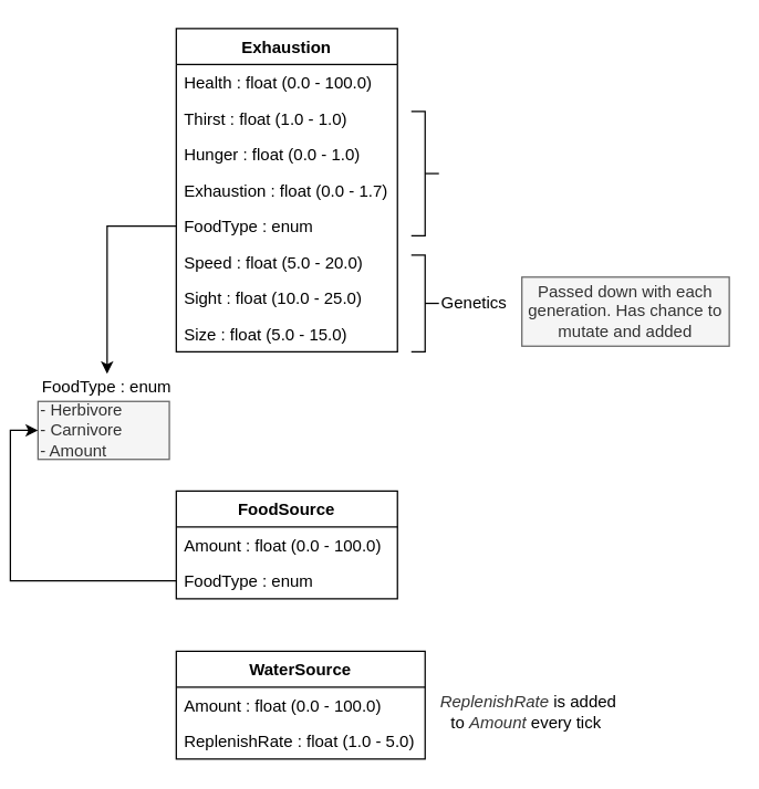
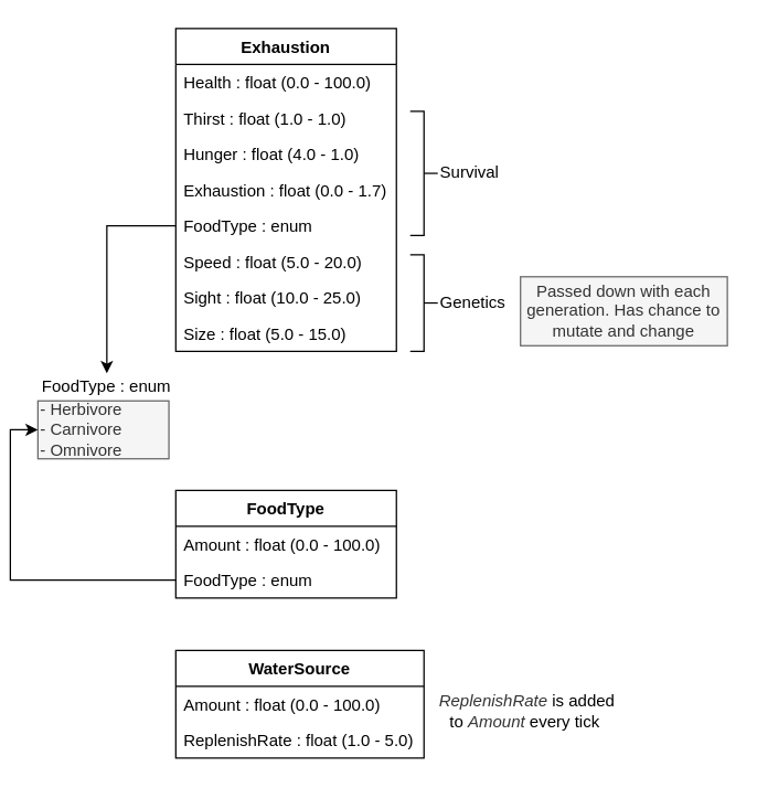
  <mxCell id="0" />
  <mxCell id="1" parent="0" />
  <mxCell id="2" value="Exhaustion" style="swimlane;fontStyle=1;childLayout=stackLayout;horizontal=1;startSize=26;horizontalStack=0;resizeParent=1;resizeParentMax=0;resizeLast=0;collapsible=1;marginBottom=0;align=center;" parent="1" vertex="1"><mxGeometry x="120" y="20" width="160" height="234" as="geometry" /></mxCell>
  <mxCell id="3" value="Health : float (0.0 - 100.0)" style="text;strokeColor=none;fillColor=none;align=left;verticalAlign=top;spacingLeft=4;spacingRight=4;overflow=hidden;rotatable=0;points=[[0,0.5],[1,0.5]];portConstraint=eastwest;" parent="2" vertex="1"><mxGeometry y="26" width="160" height="26" as="geometry" /></mxCell>
  <mxCell id="4" value="Thirst : float (1.0 - 1.0)" style="text;strokeColor=none;fillColor=none;align=left;verticalAlign=top;spacingLeft=4;spacingRight=4;overflow=hidden;rotatable=0;points=[[0,0.5],[1,0.5]];portConstraint=eastwest;" parent="2" vertex="1"><mxGeometry y="52" width="160" height="26" as="geometry" /></mxCell>
- <mxCell id="5" value="Hunger : float (0.0 - 1.0)" style="text;strokeColor=none;fillColor=none;align=left;verticalAlign=top;spacingLeft=4;spacingRight=4;overflow=hidden;rotatable=0;points=[[0,0.5],[1,0.5]];portConstraint=eastwest;" parent="2" vertex="1"><mxGeometry y="78" width="160" height="26" as="geometry" /></mxCell>
+ <mxCell id="5" value="Hunger : float (4.0 - 1.0)" style="text;strokeColor=none;fillColor=none;align=left;verticalAlign=top;spacingLeft=4;spacingRight=4;overflow=hidden;rotatable=0;points=[[0,0.5],[1,0.5]];portConstraint=eastwest;" parent="2" vertex="1"><mxGeometry y="78" width="160" height="26" as="geometry" /></mxCell>
  <mxCell id="6" value="Exhaustion : float (0.0 - 1.7)" style="text;strokeColor=none;fillColor=none;align=left;verticalAlign=top;spacingLeft=4;spacingRight=4;overflow=hidden;rotatable=0;points=[[0,0.5],[1,0.5]];portConstraint=eastwest;" parent="2" vertex="1"><mxGeometry y="104" width="160" height="26" as="geometry" /></mxCell>
  <mxCell id="7" value="FoodType : enum" style="text;strokeColor=none;fillColor=none;align=left;verticalAlign=top;spacingLeft=4;spacingRight=4;overflow=hidden;rotatable=0;points=[[0,0.5],[1,0.5]];portConstraint=eastwest;" parent="2" vertex="1"><mxGeometry y="130" width="160" height="26" as="geometry" /></mxCell>
  <mxCell id="8" value="Speed : float (5.0 - 20.0)" style="text;strokeColor=none;fillColor=none;align=left;verticalAlign=top;spacingLeft=4;spacingRight=4;overflow=hidden;rotatable=0;points=[[0,0.5],[1,0.5]];portConstraint=eastwest;" parent="2" vertex="1"><mxGeometry y="156" width="160" height="26" as="geometry" /></mxCell>
  <mxCell id="9" value="Sight : float (10.0 - 25.0)" style="text;strokeColor=none;fillColor=none;align=left;verticalAlign=top;spacingLeft=4;spacingRight=4;overflow=hidden;rotatable=0;points=[[0,0.5],[1,0.5]];portConstraint=eastwest;" parent="2" vertex="1"><mxGeometry y="182" width="160" height="26" as="geometry" /></mxCell>
  <mxCell id="10" value="Size : float (5.0 - 15.0)" style="text;strokeColor=none;fillColor=none;align=left;verticalAlign=top;spacingLeft=4;spacingRight=4;overflow=hidden;rotatable=0;points=[[0,0.5],[1,0.5]];portConstraint=eastwest;" parent="2" vertex="1"><mxGeometry y="208" width="160" height="26" as="geometry" /></mxCell>
- <mxCell id="11" value="FoodSource" style="swimlane;fontStyle=1;childLayout=stackLayout;horizontal=1;startSize=26;horizontalStack=0;resizeParent=1;resizeParentMax=0;resizeLast=0;collapsible=1;marginBottom=0;align=center;html=0;" parent="1" vertex="1"><mxGeometry x="120" y="355" width="160" height="78" as="geometry" /></mxCell>
+ <mxCell id="11" value="FoodType" style="swimlane;fontStyle=1;childLayout=stackLayout;horizontal=1;startSize=26;horizontalStack=0;resizeParent=1;resizeParentMax=0;resizeLast=0;collapsible=1;marginBottom=0;align=center;html=0;" parent="1" vertex="1"><mxGeometry x="120" y="355" width="160" height="78" as="geometry" /></mxCell>
  <mxCell id="12" value="Amount : float (0.0 - 100.0)" style="text;strokeColor=none;fillColor=none;align=left;verticalAlign=top;spacingLeft=4;spacingRight=4;overflow=hidden;rotatable=0;points=[[0,0.5],[1,0.5]];portConstraint=eastwest;" parent="11" vertex="1"><mxGeometry y="26" width="160" height="26" as="geometry" /></mxCell>
  <mxCell id="13" value="FoodType : enum" style="text;strokeColor=none;fillColor=none;align=left;verticalAlign=top;spacingLeft=4;spacingRight=4;overflow=hidden;rotatable=0;points=[[0,0.5],[1,0.5]];portConstraint=eastwest;" parent="11" vertex="1"><mxGeometry y="52" width="160" height="26" as="geometry" /></mxCell>
- <mxCell id="14" value="&lt;span&gt;- Herbivore&lt;/span&gt;&lt;br&gt;&lt;span&gt;- Carnivore&lt;/span&gt;&lt;br&gt;&lt;span&gt;- Amount&lt;/span&gt;" style="text;html=1;align=left;verticalAlign=middle;whiteSpace=wrap;rounded=0;shadow=0;glass=0;fillColor=#f5f5f5;strokeColor=#666666;fontColor=#333333;" parent="1" vertex="1"><mxGeometry x="20" y="290" width="95" height="42" as="geometry" /></mxCell>
+ <mxCell id="14" value="&lt;span&gt;- Herbivore&lt;/span&gt;&lt;br&gt;&lt;span&gt;- Carnivore&lt;/span&gt;&lt;br&gt;&lt;span&gt;- Omnivore&lt;/span&gt;" style="text;html=1;align=left;verticalAlign=middle;whiteSpace=wrap;rounded=0;shadow=0;glass=0;fillColor=#f5f5f5;strokeColor=#666666;fontColor=#333333;" parent="1" vertex="1"><mxGeometry x="20" y="290" width="95" height="42" as="geometry" /></mxCell>
  <mxCell id="15" value="WaterSource" style="swimlane;fontStyle=1;childLayout=stackLayout;horizontal=1;startSize=26;horizontalStack=0;resizeParent=1;resizeParentMax=0;resizeLast=0;collapsible=1;marginBottom=0;align=center;html=0;" parent="1" vertex="1"><mxGeometry x="120" y="471" width="180" height="78" as="geometry" /></mxCell>
  <mxCell id="16" value="Amount : float (0.0 - 100.0)" style="text;strokeColor=none;fillColor=none;align=left;verticalAlign=top;spacingLeft=4;spacingRight=4;overflow=hidden;rotatable=0;points=[[0,0.5],[1,0.5]];portConstraint=eastwest;" parent="15" vertex="1"><mxGeometry y="26" width="180" height="26" as="geometry" /></mxCell>
  <mxCell id="17" value="ReplenishRate : float (1.0 - 5.0)" style="text;strokeColor=none;fillColor=none;align=left;verticalAlign=top;spacingLeft=4;spacingRight=4;overflow=hidden;rotatable=0;points=[[0,0.5],[1,0.5]];portConstraint=eastwest;" parent="15" vertex="1"><mxGeometry y="52" width="180" height="26" as="geometry" /></mxCell>
  <mxCell id="18" value="FoodType : enum" style="text;html=1;strokeColor=none;fillColor=none;align=center;verticalAlign=middle;whiteSpace=wrap;rounded=0;" parent="1" vertex="1"><mxGeometry x="20" y="270" width="100" height="20" as="geometry" /></mxCell>
  <mxCell id="19" value="" style="html=1;shape=mxgraph.flowchart.annotation_2;align=left;labelPosition=right;direction=west;" parent="1" vertex="1"><mxGeometry x="290" y="80" width="20" height="90" as="geometry" /></mxCell>
+ <mxCell id="20" value="Survival" style="text;html=1;align=left;verticalAlign=middle;resizable=0;points=[];autosize=1;strokeColor=none;" parent="1" vertex="1"><mxGeometry x="310" y="115" width="60" height="20" as="geometry" /></mxCell>
  <mxCell id="21" value="" style="html=1;shape=mxgraph.flowchart.annotation_2;align=left;labelPosition=right;direction=west;" parent="1" vertex="1"><mxGeometry x="290" y="184" width="20" height="70" as="geometry" /></mxCell>
  <mxCell id="22" value="Genetics" style="text;html=1;align=left;verticalAlign=middle;resizable=0;points=[];autosize=1;strokeColor=none;" parent="1" vertex="1"><mxGeometry x="310" y="209" width="60" height="20" as="geometry" /></mxCell>
  <mxCell id="23" style="edgeStyle=orthogonalEdgeStyle;orthogonalLoop=1;jettySize=auto;html=1;rounded=0;" parent="1" source="7" target="18" edge="1"><mxGeometry relative="1" as="geometry" /></mxCell>
  <mxCell id="24" style="edgeStyle=orthogonalEdgeStyle;rounded=0;orthogonalLoop=1;jettySize=auto;html=1;entryX=0;entryY=0.5;entryDx=0;entryDy=0;" parent="1" source="13" target="14" edge="1"><mxGeometry relative="1" as="geometry" /></mxCell>
  <mxCell id="25" value="&lt;font color=&quot;#333333&quot;&gt;&lt;i&gt;ReplenishRate&lt;/i&gt;&amp;nbsp;&lt;/font&gt;is added to&amp;nbsp;&lt;font color=&quot;#333333&quot;&gt;&lt;i&gt;Amount&lt;/i&gt;&amp;nbsp;&lt;/font&gt;every tick&amp;nbsp;" style="text;html=1;align=center;verticalAlign=middle;whiteSpace=wrap;rounded=0;" parent="1" vertex="1"><mxGeometry x="300" y="490" width="150" height="50" as="geometry" /></mxCell>
- <mxCell id="26" value="&lt;font&gt;Passed down with each generation. Has chance to mutate and added&lt;/font&gt;" style="text;html=1;align=center;verticalAlign=middle;whiteSpace=wrap;rounded=0;fontStyle=0;fontColor=#333333;fillColor=#f5f5f5;strokeColor=#666666;" parent="1" vertex="1"><mxGeometry x="370" y="200" width="150" height="50" as="geometry" /></mxCell>
+ <mxCell id="26" value="&lt;font&gt;Passed down with each generation. Has chance to mutate and change&lt;/font&gt;" style="text;html=1;align=center;verticalAlign=middle;whiteSpace=wrap;rounded=0;fontStyle=0;fontColor=#333333;fillColor=#f5f5f5;strokeColor=#666666;" parent="1" vertex="1"><mxGeometry x="370" y="200" width="150" height="50" as="geometry" /></mxCell>
